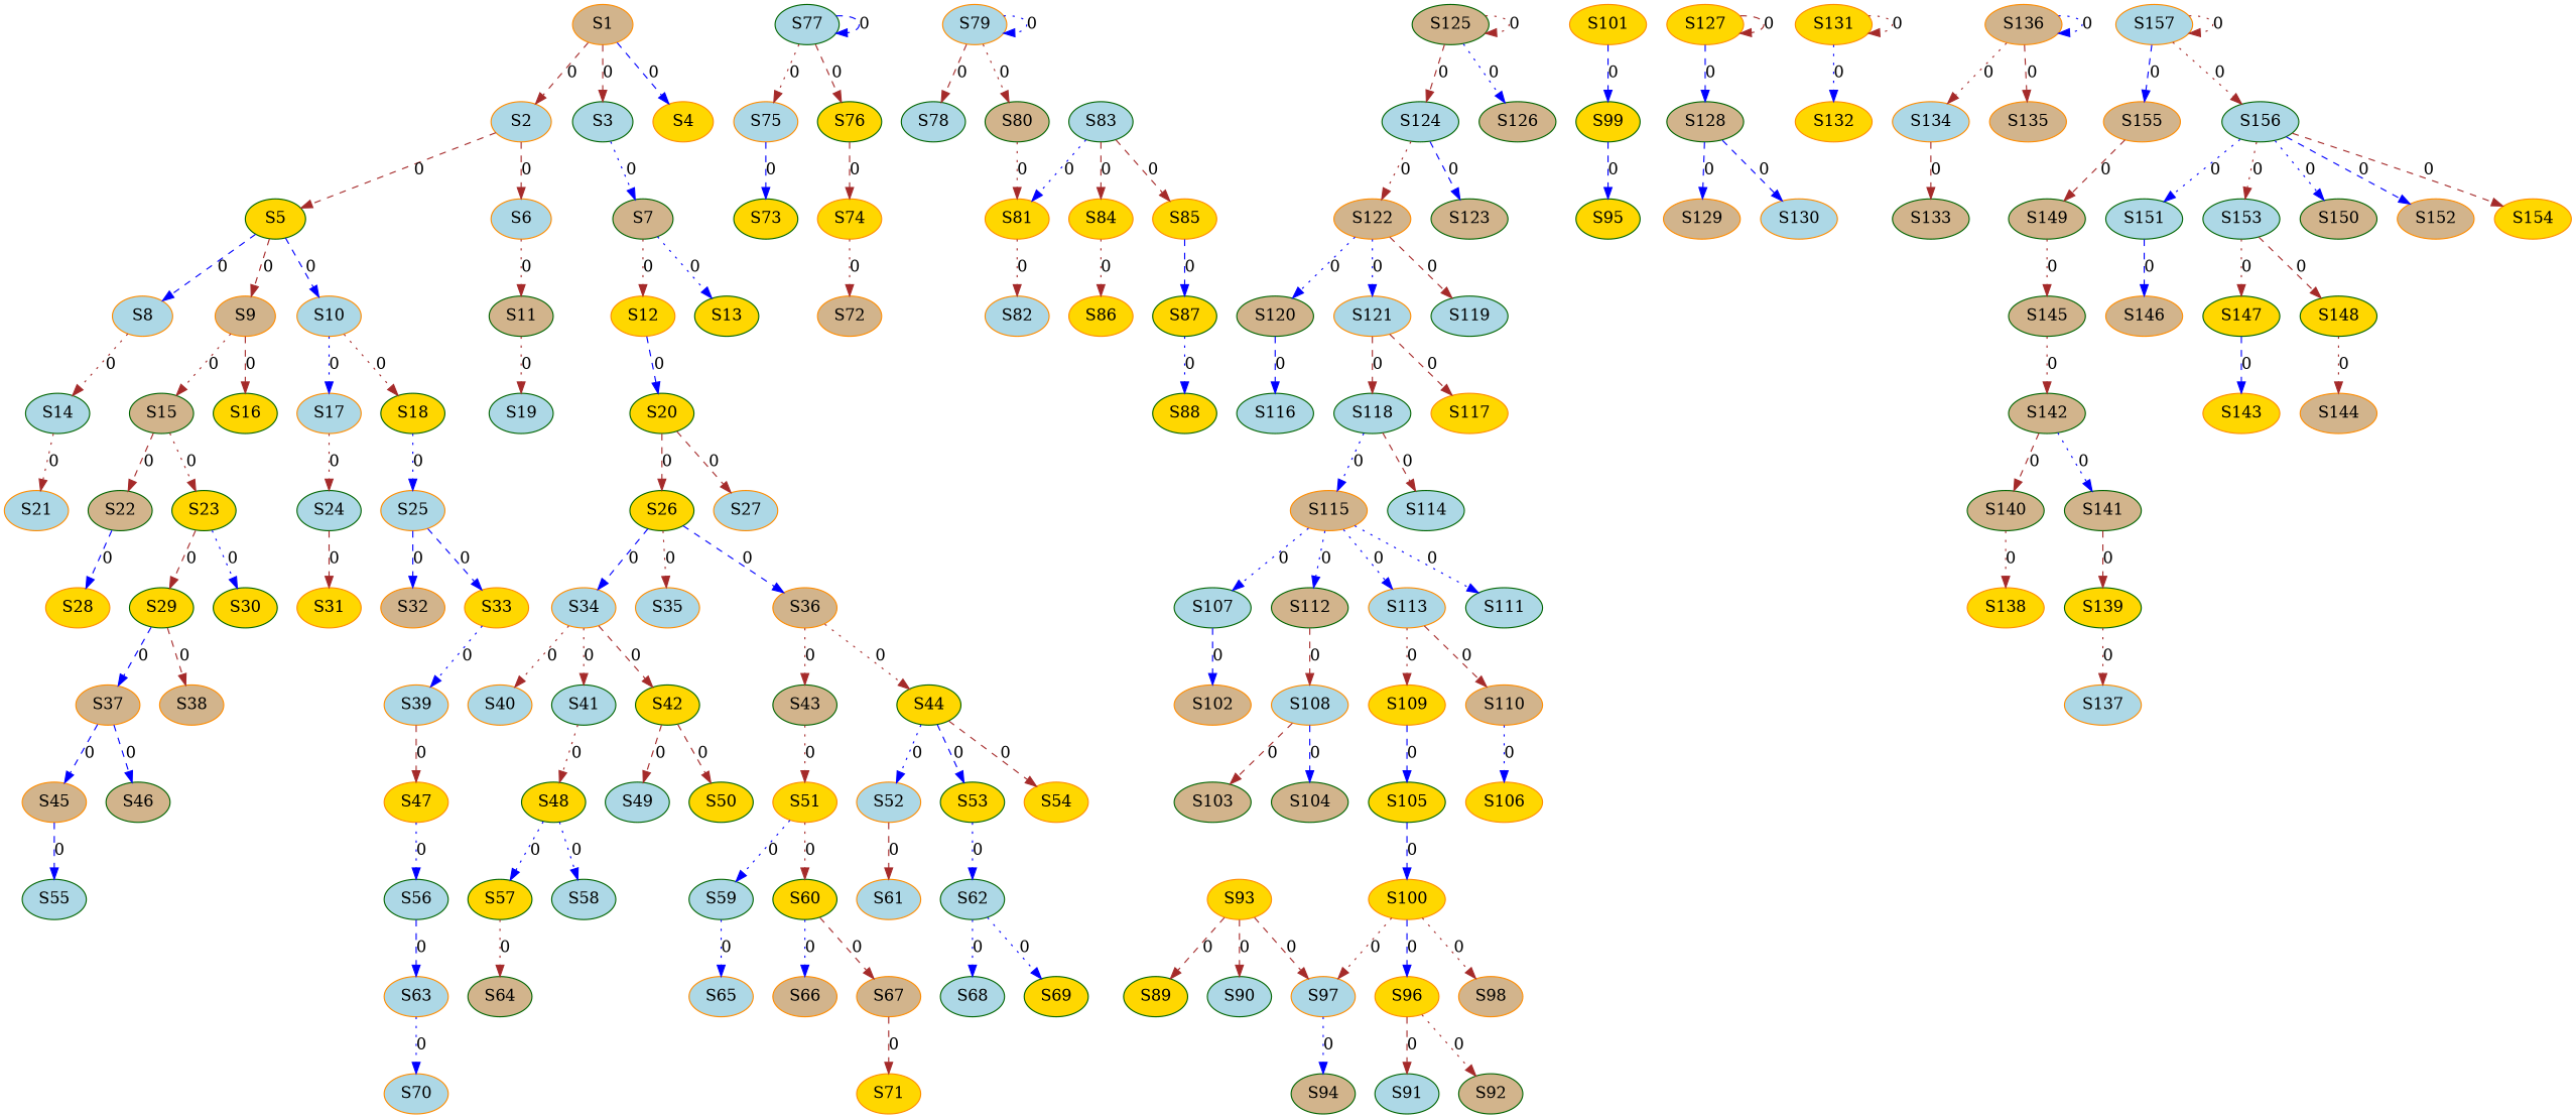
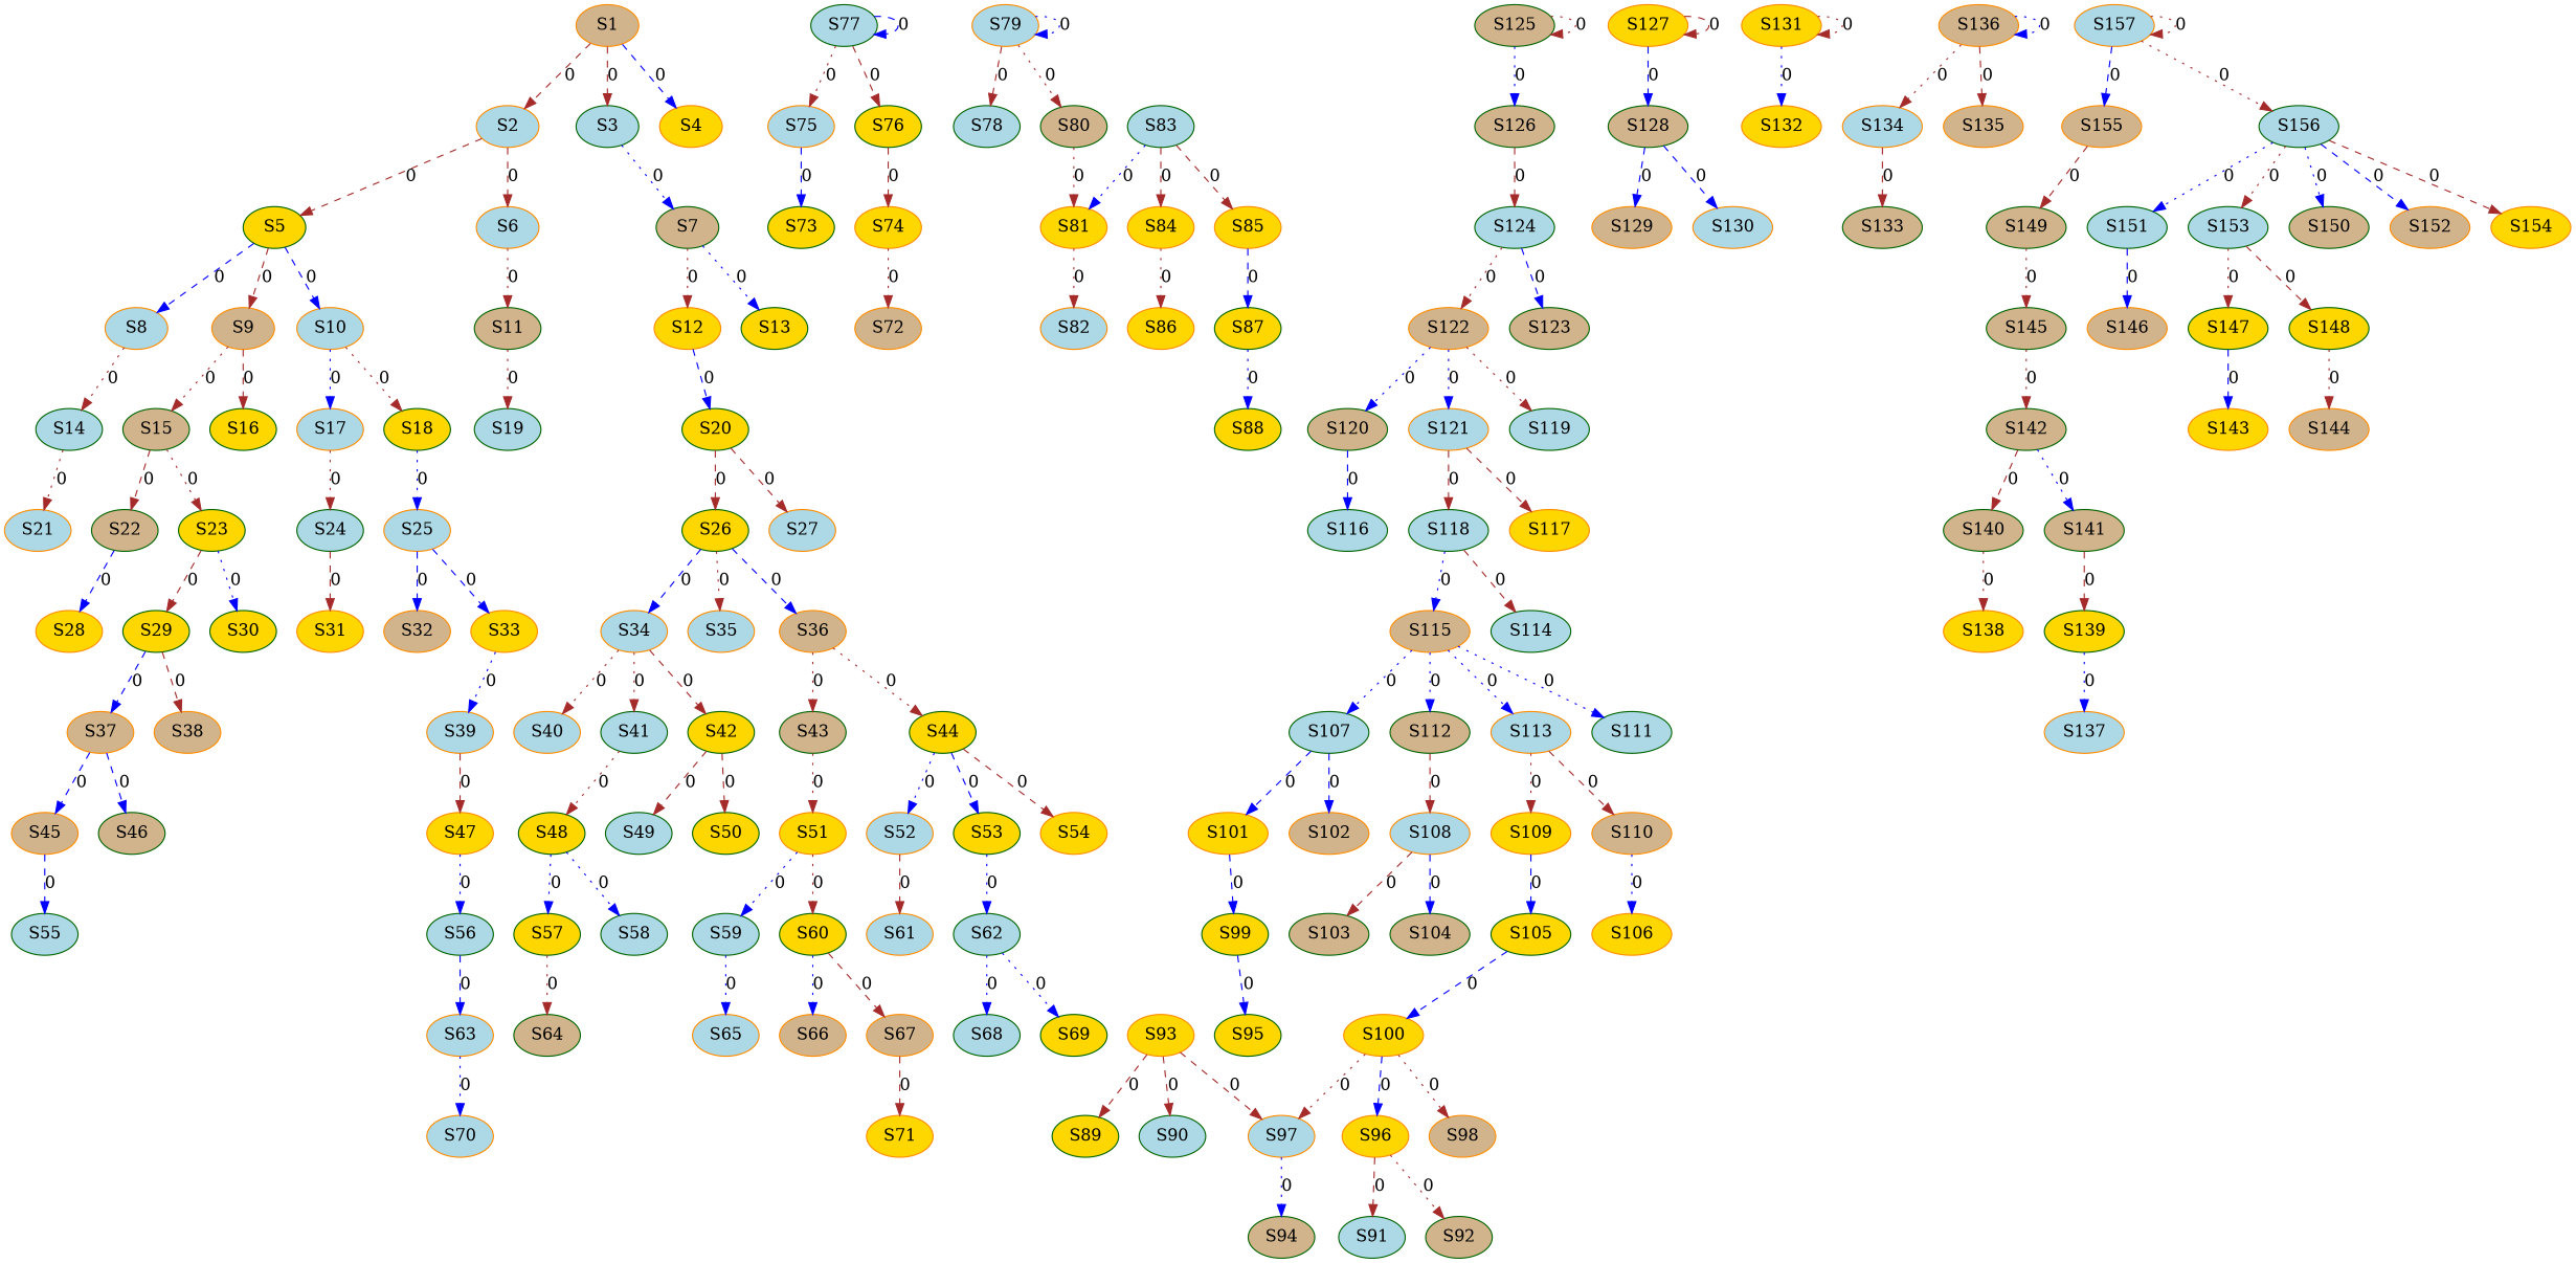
  strict digraph {
    node [color=darkgreen fillcolor=lightblue style=filled]
    edge [color=brown style=dashed]
    S1 [color=darkorange fillcolor=tan]
    S2 [color=darkorange]
    S3
    S4 [color=darkorange fillcolor=gold]
    S5 [fillcolor=gold]
    S6 [color=darkorange]
    S7 [fillcolor=tan]
    S8 [color=darkorange]
    S9 [color=darkorange fillcolor=tan]
    S10 [color=darkorange]
    S11 [fillcolor=tan]
    S12 [color=darkorange fillcolor=gold]
    S13 [fillcolor=gold]
    S14
    S15 [fillcolor=tan]
    S16 [fillcolor=gold]
    S17 [color=darkorange]
    S18 [fillcolor=gold]
    S19
    S20 [fillcolor=gold]
    S21 [color=darkorange]
    S22 [fillcolor=tan]
    S23 [fillcolor=gold]
    S24
    S25 [color=darkorange]
    S26 [fillcolor=gold]
    S27 [color=darkorange]
    S28 [color=darkorange fillcolor=gold]
    S29 [fillcolor=gold]
    S30 [fillcolor=gold]
    S31 [color=darkorange fillcolor=gold]
    S32 [color=darkorange fillcolor=tan]
    S33 [color=darkorange fillcolor=gold]
    S34 [color=darkorange]
    S35 [color=darkorange]
    S36 [color=darkorange fillcolor=tan]
    S37 [color=darkorange fillcolor=tan]
    S38 [color=darkorange fillcolor=tan]
    S39 [color=darkorange]
    S40 [color=darkorange]
    S41
    S42 [fillcolor=gold]
    S43 [fillcolor=tan]
    S44 [fillcolor=gold]
    S45 [color=darkorange fillcolor=tan]
    S46 [fillcolor=tan]
    S47 [color=darkorange fillcolor=gold]
    S48 [fillcolor=gold]
    S49
    S50 [fillcolor=gold]
    S51 [color=darkorange fillcolor=gold]
    S52 [color=darkorange]
    S53 [fillcolor=gold]
    S54 [color=darkorange fillcolor=gold]
    S55
    S56
    S57 [fillcolor=gold]
    S58
    S59
    S60 [fillcolor=gold]
    S61 [color=darkorange]
    S62
    S63 [color=darkorange]
    S64 [fillcolor=tan]
    S65 [color=darkorange]
    S66 [color=darkorange fillcolor=tan]
    S67 [color=darkorange fillcolor=tan]
    S68
    S69 [fillcolor=gold]
    S70 [color=darkorange]
    S71 [color=darkorange fillcolor=gold]
    S74 [color=darkorange fillcolor=gold]
    S72 [color=darkorange fillcolor=tan]
    S75 [color=darkorange]
    S73 [fillcolor=gold]
    S76 [fillcolor=gold]
    S77
    S79 [color=darkorange]
    S78
    S80 [fillcolor=tan]
    S81 [color=darkorange fillcolor=gold]
    S82 [color=darkorange]
    S83
    S84 [color=darkorange fillcolor=gold]
    S85 [color=darkorange fillcolor=gold]
    S86 [color=darkorange fillcolor=gold]
    S87 [fillcolor=gold]
    S88 [fillcolor=gold]
    S93 [color=darkorange fillcolor=gold]
    S89 [fillcolor=gold]
    S90
    S97 [color=darkorange]
    S96 [color=darkorange fillcolor=gold]
    S91
    S92 [fillcolor=tan]
    S94 [fillcolor=tan]
    S99 [fillcolor=gold]
    S95 [fillcolor=gold]
    S100 [color=darkorange fillcolor=gold]
    S98 [color=darkorange fillcolor=tan]
    S101 [color=darkorange fillcolor=gold]
    S105 [fillcolor=gold]
    S107
    S102 [color=darkorange fillcolor=tan]
    S108 [color=darkorange]
    S103 [fillcolor=tan]
    S104 [fillcolor=tan]
    S109 [color=darkorange fillcolor=gold]
    S110 [color=darkorange fillcolor=tan]
    S106 [color=darkorange fillcolor=gold]
    S112 [fillcolor=tan]
    S113 [color=darkorange]
    S115 [color=darkorange fillcolor=tan]
    S111
    S118
    S114
    S120 [fillcolor=tan]
    S116
    S121 [color=darkorange]
    S117 [color=darkorange fillcolor=gold]
    S122 [color=darkorange fillcolor=tan]
    S119
    S124
    S123 [fillcolor=tan]
    S125 [fillcolor=tan]
    S126 [fillcolor=tan]
    S127 [color=darkorange fillcolor=gold]
    S128 [fillcolor=tan]
    S129 [color=darkorange fillcolor=tan]
    S130 [color=darkorange]
    S131 [color=darkorange fillcolor=gold]
    S132 [color=darkorange fillcolor=gold]
    S134 [color=darkorange]
    S133 [fillcolor=tan]
    S136 [color=darkorange fillcolor=tan]
    S135 [color=darkorange fillcolor=tan]
    S139 [fillcolor=gold]
    S137 [color=darkorange]
    S140 [fillcolor=tan]
    S138 [color=darkorange fillcolor=gold]
    S141 [fillcolor=tan]
    S142 [fillcolor=tan]
    S145 [fillcolor=tan]
    S147 [fillcolor=gold]
    S143 [color=darkorange fillcolor=gold]
    S148 [fillcolor=gold]
    S144 [color=darkorange fillcolor=tan]
    S149 [fillcolor=tan]
    S146 [color=darkorange fillcolor=tan]
    S151
    S153
    S155 [color=darkorange fillcolor=tan]
    S156
    S150 [fillcolor=tan]
    S152 [color=darkorange fillcolor=tan]
    S154 [color=darkorange fillcolor=gold]
    S157 [color=darkorange]
    S1 -> S2 [label=0]
    S1 -> S3 [label=0]
    S1 -> S4 [color=blue label=0]
    S2 -> S5 [label=0]
    S2 -> S6 [label=0]
    S3 -> S7 [color=blue label=0 style=dotted]
    S5 -> S8 [color=blue label=0]
    S5 -> S9 [label=0]
    S5 -> S10 [color=blue label=0]
    S6 -> S11 [label=0 style=dotted]
    S7 -> S12 [label=0 style=dotted]
    S7 -> S13 [color=blue label=0 style=dotted]
    S8 -> S14 [label=0 style=dotted]
    S9 -> S15 [label=0 style=dotted]
    S9 -> S16 [label=0]
    S10 -> S17 [color=blue label=0 style=dotted]
    S10 -> S18 [label=0 style=dotted]
    S11 -> S19 [label=0 style=dotted]
    S12 -> S20 [color=blue label=0]
    S14 -> S21 [label=0 style=dotted]
    S15 -> S22 [label=0]
    S15 -> S23 [label=0 style=dotted]
    S17 -> S24 [label=0 style=dotted]
    S18 -> S25 [color=blue label=0 style=dotted]
    S20 -> S26 [label=0]
    S20 -> S27 [label=0]
    S22 -> S28 [color=blue label=0]
    S23 -> S29 [label=0]
    S23 -> S30 [color=blue label=0 style=dotted]
    S24 -> S31 [label=0]
    S25 -> S32 [color=blue label=0]
    S25 -> S33 [color=blue label=0]
    S26 -> S34 [color=blue label=0]
    S26 -> S35 [label=0 style=dotted]
    S26 -> S36 [color=blue label=0]
    S29 -> S37 [color=blue label=0]
    S29 -> S38 [label=0]
    S33 -> S39 [color=blue label=0 style=dotted]
    S34 -> S40 [label=0 style=dotted]
    S34 -> S41 [label=0 style=dotted]
    S34 -> S42 [label=0]
    S36 -> S43 [label=0 style=dotted]
    S36 -> S44 [label=0 style=dotted]
    S37 -> S45 [color=blue label=0]
    S37 -> S46 [color=blue label=0]
    S39 -> S47 [label=0]
    S41 -> S48 [label=0 style=dotted]
    S42 -> S49 [label=0]
    S42 -> S50 [label=0]
    S43 -> S51 [label=0 style=dotted]
    S44 -> S52 [color=blue label=0 style=dotted]
    S44 -> S53 [color=blue label=0]
    S44 -> S54 [label=0]
    S45 -> S55 [color=blue label=0]
    S47 -> S56 [color=blue label=0 style=dotted]
    S48 -> S57 [color=blue label=0 style=dotted]
    S48 -> S58 [color=blue label=0 style=dotted]
    S51 -> S59 [color=blue label=0 style=dotted]
    S51 -> S60 [label=0 style=dotted]
    S52 -> S61 [label=0]
    S53 -> S62 [color=blue label=0 style=dotted]
    S56 -> S63 [color=blue label=0]
    S57 -> S64 [label=0 style=dotted]
    S59 -> S65 [color=blue label=0 style=dotted]
    S60 -> S66 [color=blue label=0 style=dotted]
    S60 -> S67 [label=0]
    S62 -> S68 [color=blue label=0 style=dotted]
    S62 -> S69 [color=blue label=0 style=dotted]
    S63 -> S70 [color=blue label=0 style=dotted]
    S67 -> S71 [label=0]
    S74 -> S72 [label=0 style=dotted]
    S75 -> S73 [color=blue label=0]
    S76 -> S74 [label=0]
    S77 -> S75 [label=0 style=dotted]
    S77 -> S76 [label=0]
    S77 -> S77 [color=blue label=0]
    S79 -> S79 [color=blue label=0 style=dotted]
    S79 -> S78 [label=0]
    S79 -> S80 [label=0 style=dotted]
    S80 -> S81 [label=0 style=dotted]
    S81 -> S82 [label=0 style=dotted]
    S83 -> S81 [color=blue label=0 style=dotted]
    S83 -> S84 [label=0]
    S83 -> S85 [label=0]
    S84 -> S86 [label=0 style=dotted]
    S85 -> S87 [color=blue label=0]
    S87 -> S88 [color=blue label=0 style=dotted]
    S93 -> S89 [label=0]
    S93 -> S90 [label=0]
    S93 -> S97 [label=0]
    S97 -> S94 [color=blue label=0 style=dotted]
    S96 -> S91 [label=0]
    S96 -> S92 [label=0 style=dotted]
    S99 -> S95 [color=blue label=0]
    S100 -> S97 [label=0 style=dotted]
    S100 -> S96 [color=blue label=0]
    S100 -> S98 [label=0 style=dotted]
    S101 -> S99 [color=blue label=0]
    S105 -> S100 [color=blue label=0]
+   S107 -> S101 [color=blue label=0]
    S107 -> S102 [color=blue label=0]
    S108 -> S103 [label=0]
    S108 -> S104 [color=blue label=0]
    S109 -> S105 [color=blue label=0]
    S110 -> S106 [color=blue label=0 style=dotted]
    S112 -> S108 [label=0]
    S113 -> S109 [label=0 style=dotted]
    S113 -> S110 [label=0]
    S115 -> S107 [color=blue label=0 style=dotted]
    S115 -> S112 [color=blue label=0 style=dotted]
    S115 -> S113 [color=blue label=0 style=dotted]
    S115 -> S111 [color=blue label=0 style=dotted]
    S118 -> S115 [color=blue label=0 style=dotted]
    S118 -> S114 [label=0]
    S120 -> S116 [color=blue label=0]
    S121 -> S118 [label=0]
    S121 -> S117 [label=0]
    S122 -> S120 [color=blue label=0 style=dotted]
    S122 -> S121 [color=blue label=0 style=dotted]
-   S122 -> S119 [label=0]
+   S122 -> S119 [label=0 style=dotted]
    S124 -> S122 [label=0 style=dotted]
    S124 -> S123 [color=blue label=0]
-   S125 -> S124 [label=0]
+   S126 -> S124 [label=0]
    S125 -> S125 [label=0 style=dotted]
    S125 -> S126 [color=blue label=0 style=dotted]
    S127 -> S127 [label=0]
    S127 -> S128 [color=blue label=0]
    S128 -> S129 [color=blue label=0]
    S128 -> S130 [color=blue label=0]
    S131 -> S131 [label=0 style=dotted]
    S131 -> S132 [color=blue label=0 style=dotted]
    S134 -> S133 [label=0]
    S136 -> S134 [label=0 style=dotted]
    S136 -> S136 [color=blue label=0 style=dotted]
    S136 -> S135 [label=0]
-   S139 -> S137 [label=0 style=dotted]
+   S139 -> S137 [color=blue label=0 style=dotted]
    S140 -> S138 [label=0 style=dotted]
    S141 -> S139 [label=0]
    S142 -> S140 [label=0]
    S142 -> S141 [color=blue label=0 style=dotted]
    S145 -> S142 [label=0 style=dotted]
    S147 -> S143 [color=blue label=0]
    S148 -> S144 [label=0 style=dotted]
    S149 -> S145 [label=0 style=dotted]
    S151 -> S146 [color=blue label=0]
    S153 -> S147 [label=0 style=dotted]
    S153 -> S148 [label=0]
    S155 -> S149 [label=0]
    S156 -> S151 [color=blue label=0 style=dotted]
    S156 -> S153 [label=0 style=dotted]
    S156 -> S150 [color=blue label=0 style=dotted]
    S156 -> S152 [color=blue label=0]
    S156 -> S154 [label=0]
    S157 -> S155 [color=blue label=0]
    S157 -> S156 [label=0 style=dotted]
    S157 -> S157 [label=0 style=dotted]
  }
